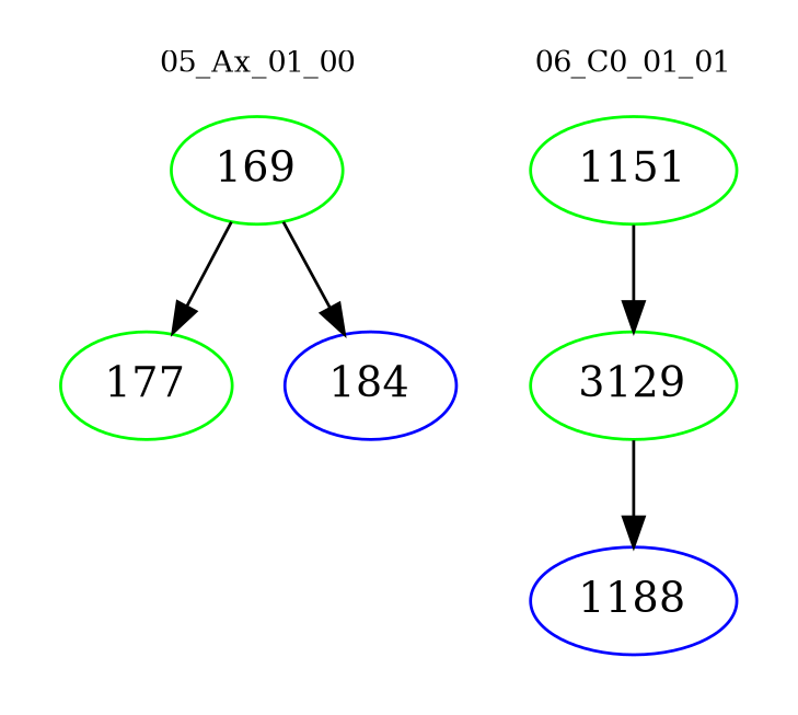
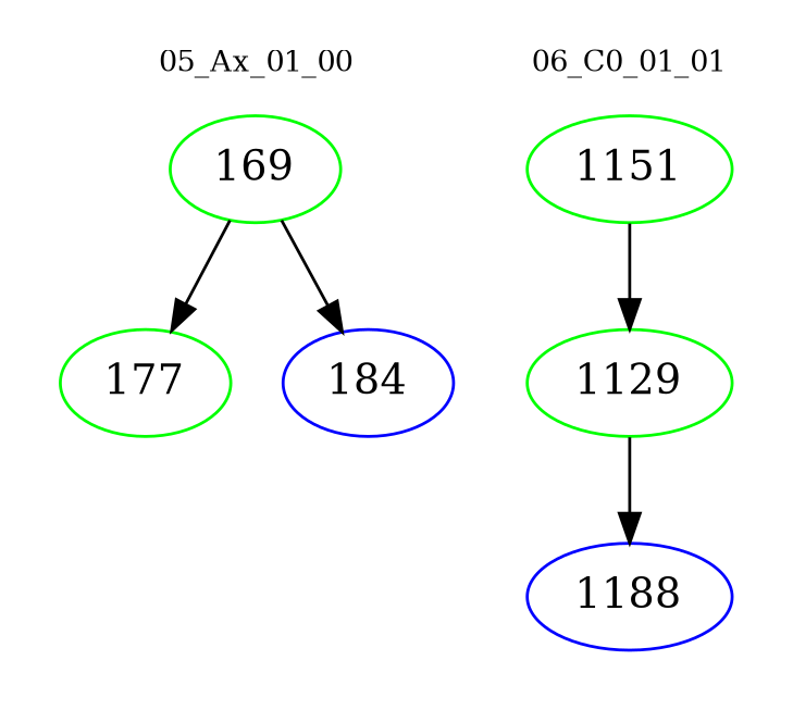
  digraph {
    node [color=green]
    edge [color=black]
    n1 [label=177]
    n2 [label=169]
    n3 [color=blue label=184]
    n4 [label=1151]
-   n5 [label=3129]
+   n5 [label=1129]
    n6 [color=blue label=1188]
    subgraph cluster_1 {
      color=white
      fontsize=10
      label="05_Ax_01_00"
      n1
      n2
      n3
    }
    subgraph cluster_2 {
      color=white
      fontsize=10
      label="06_C0_01_01"
      n4
      n5
      n6
    }
    n2 -> n1
    n2 -> n3
    n4 -> n5
    n5 -> n6
  }
